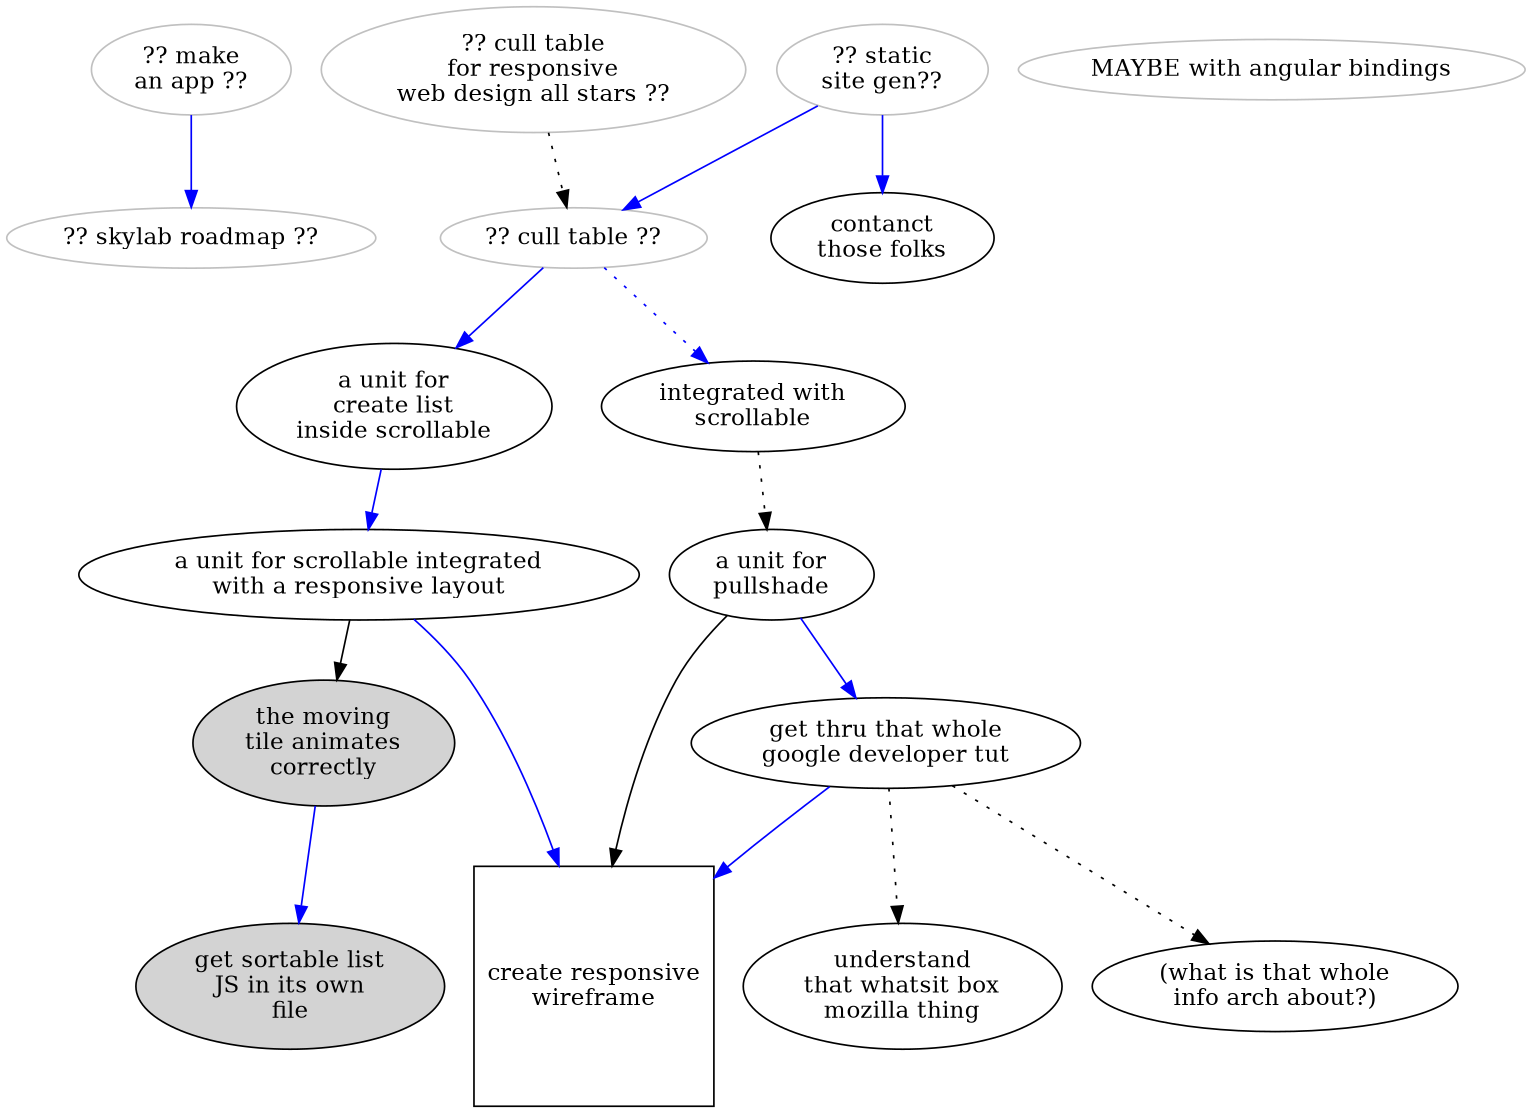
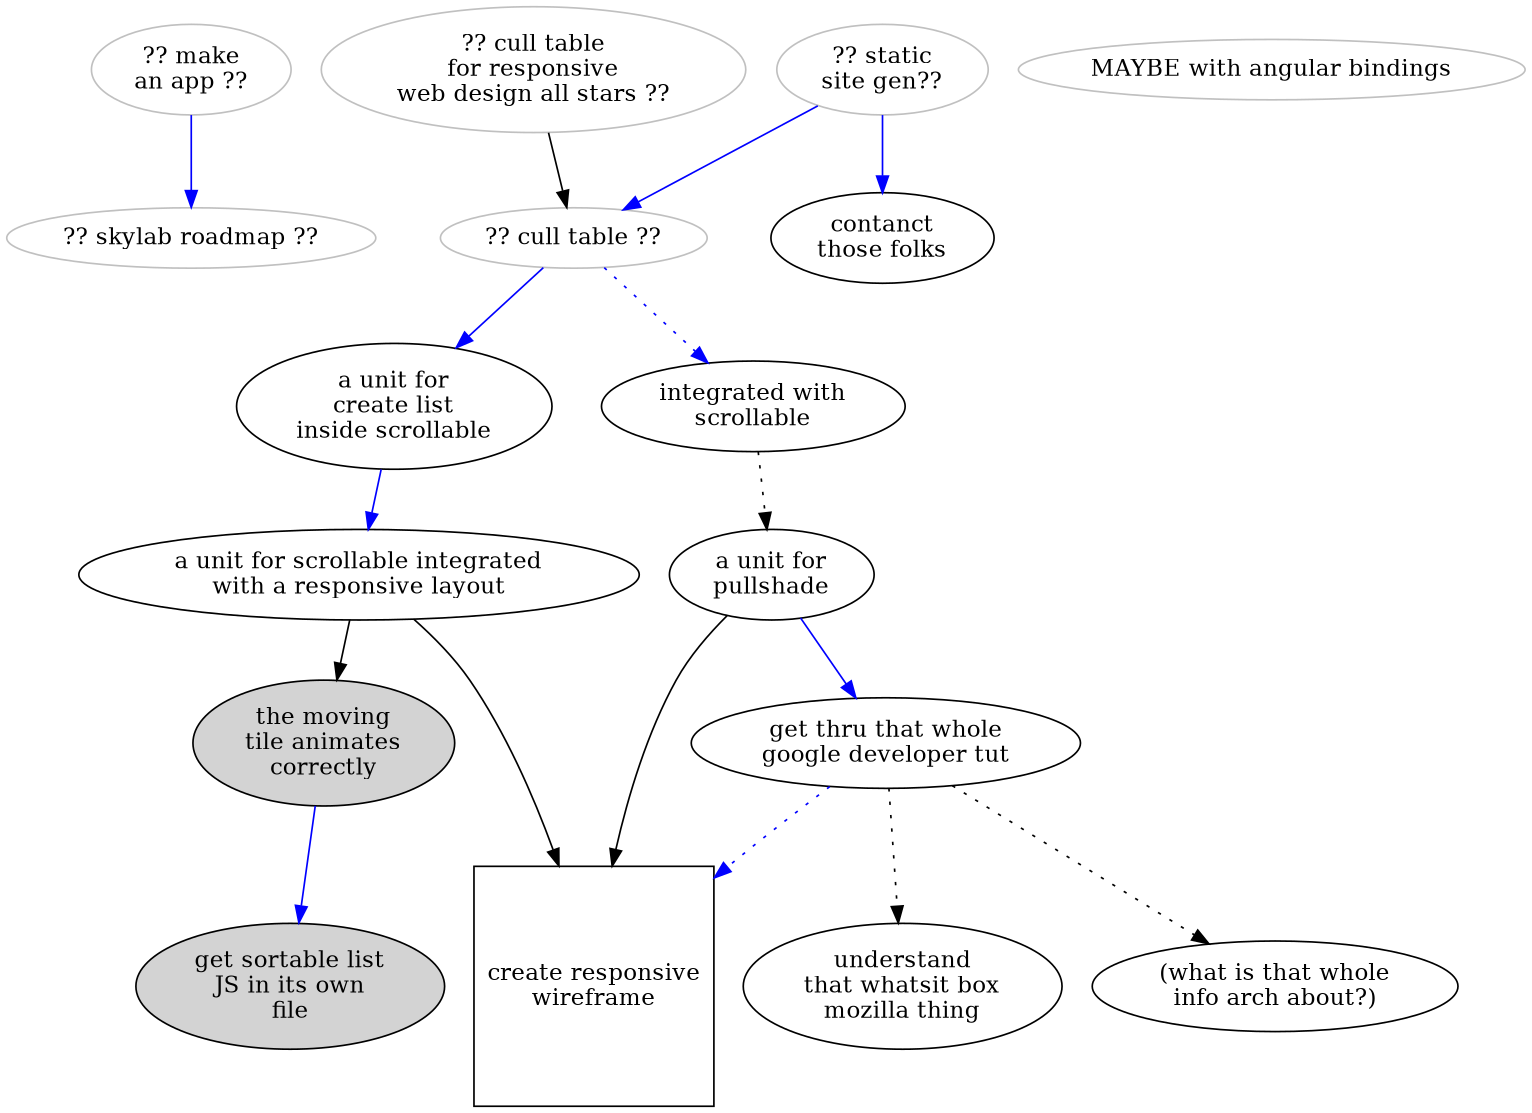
  digraph {
    edge [color=blue style=solid]
    n1 [color=grey label="?? make\nan app ??"]
    n2 [color=grey label="?? skylab roadmap ??"]
    n3 [color=grey label="?? static\nsite gen??"]
    n4 [color=grey label="?? cull table ??"]
    n5 [label="contanct\nthose folks"]
    n6 [label="a unit for\ncreate list\ninside scrollable"]
    n7 [label="integrated with\nscrollable"]
    n8 [label="a unit for scrollable integrated\nwith a responsive layout"]
    n9 [label="a unit for\npullshade"]
    n10 [color=grey label="?? cull table\nfor responsive\nweb design all stars ??"]
    n11 [label="create responsive\nwireframe" shape=square]
    n12 [label="the moving\ntile animates\ncorrectly" style=filled]
    n13 [label="get thru that whole\ngoogle developer tut"]
    n14 [label="understand\nthat whatsit box\nmozilla thing"]
    n15 [label="(what is that whole\ninfo arch about?)"]
    n16 [label="get sortable list\nJS in its own\nfile" style=filled]
    n17 [color=grey label="MAYBE with angular bindings"]
    n1 -> n2
    n3 -> n4
    n3 -> n5
    n4 -> n6
    n4 -> n7 [style=dotted]
    n6 -> n8
    n7 -> n9 [color=black style=dotted]
-   n8 -> n11
+   n8 -> n11 [color=black]
    n8 -> n12 [color=black]
    n9 -> n11 [color=black]
    n9 -> n13
-   n10 -> n4 [color=black style=dotted]
+   n10 -> n4 [color=black]
    n12 -> n16
-   n13 -> n11
+   n13 -> n11 [style=dotted]
    n13 -> n14 [color=black style=dotted]
    n13 -> n15 [color=black style=dotted]
  }
